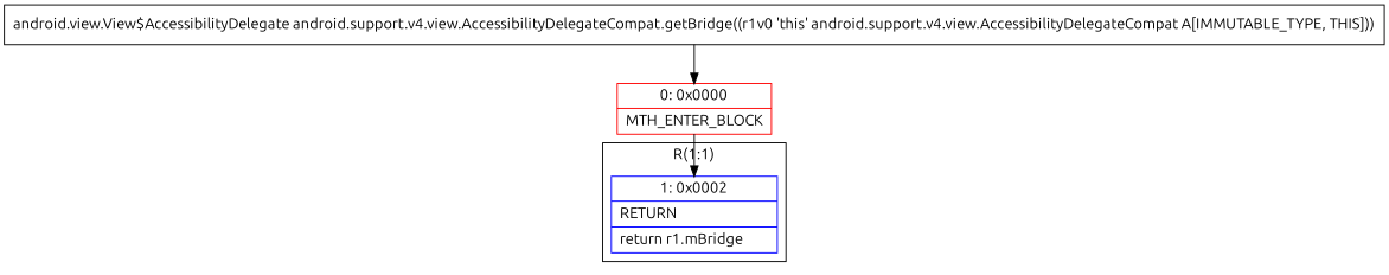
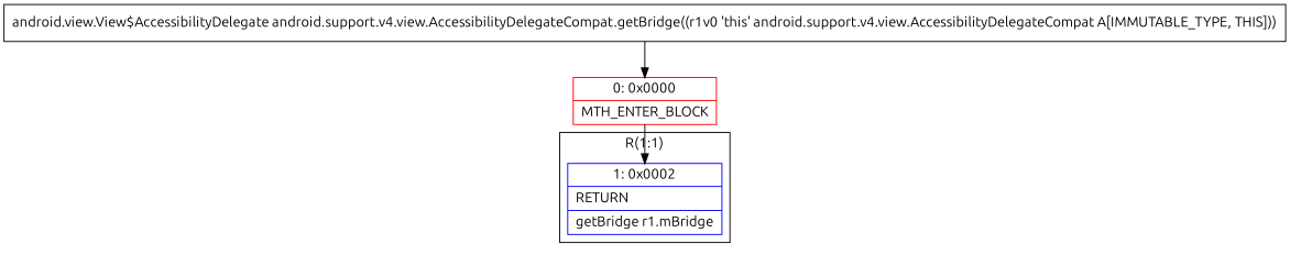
  digraph {
    fontname=Ubuntu
    node [shape=record fontname=Ubuntu]
    edge [fontname=Ubuntu]
-   n1 [color=blue label="{1\:\ 0x0002|RETURN\l|return r1.mBridge\l}"]
+   n1 [color=blue label="{1\:\ 0x0002|RETURN\l|getBridge r1.mBridge\l}"]
    n2 [color=red label="{0\:\ 0x0000|MTH_ENTER_BLOCK\l}"]
    n3 [label="{android.view.View$AccessibilityDelegate android.support.v4.view.AccessibilityDelegateCompat.getBridge((r1v0 'this' android.support.v4.view.AccessibilityDelegateCompat A[IMMUTABLE_TYPE, THIS])) }"]
    subgraph cluster_1 {
      label="R(1:1)"
      n1
    }
    n2 -> n1
    n3 -> n2
  }
